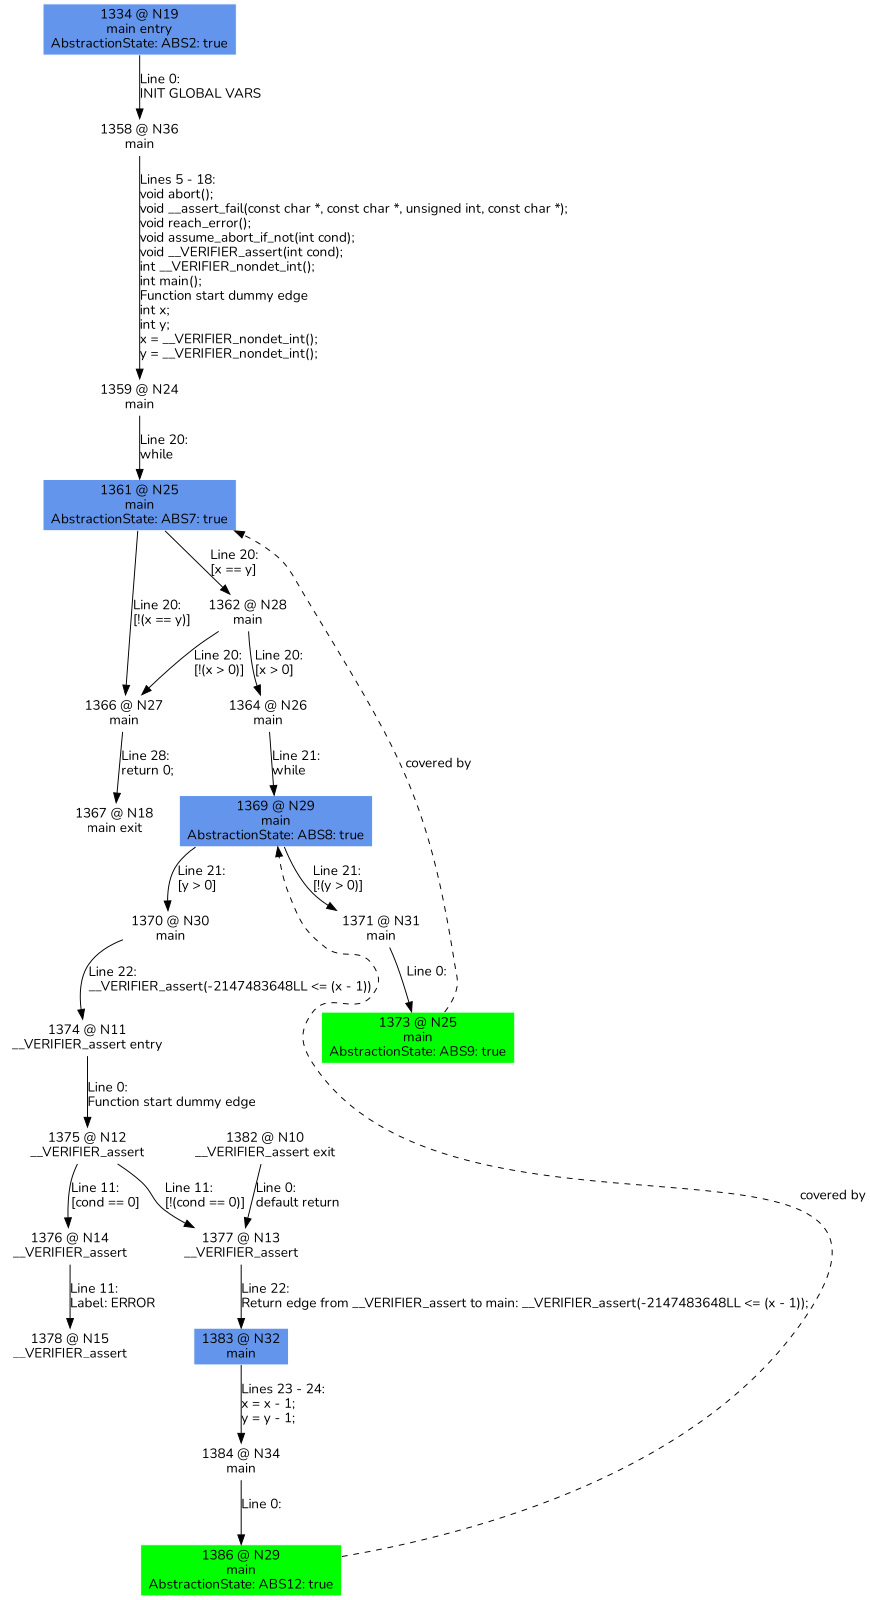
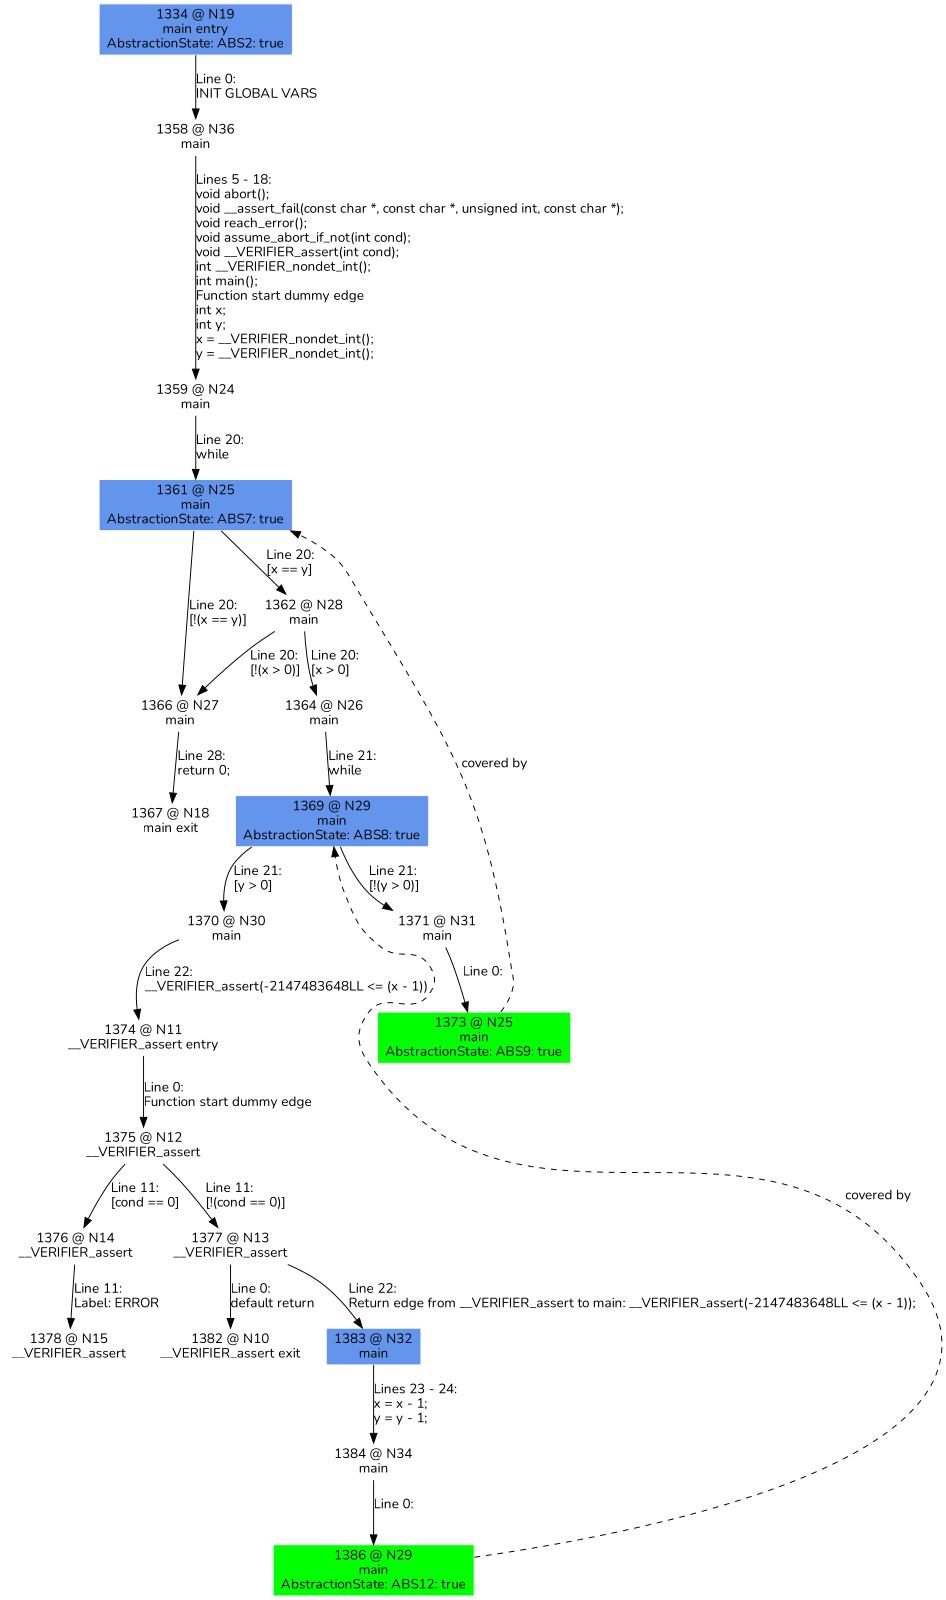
  digraph {
    fontname=Nunito
    node [color=white fontname=Nunito shape=box style=filled]
    edge [fontname=Nunito]
    n1 [fillcolor=cornflowerblue label="1334 @ N19\nmain entry\nAbstractionState: ABS2: true\n"]
    n2 [label="1358 @ N36\nmain\n"]
    n3 [label="1359 @ N24\nmain\n"]
    n4 [fillcolor=cornflowerblue label="1361 @ N25\nmain\nAbstractionState: ABS7: true\n"]
    n5 [label="1366 @ N27\nmain\n"]
    n6 [label="1362 @ N28\nmain\n"]
    n7 [label="1367 @ N18\nmain exit\n"]
    n8 [label="1364 @ N26\nmain\n"]
    n9 [fillcolor=cornflowerblue label="1369 @ N29\nmain\nAbstractionState: ABS8: true\n"]
    n10 [label="1371 @ N31\nmain\n"]
    n11 [label="1370 @ N30\nmain\n"]
    n12 [fillcolor=green label="1373 @ N25\nmain\nAbstractionState: ABS9: true\n"]
    n13 [label="1374 @ N11\n__VERIFIER_assert entry\n"]
    n14 [label="1375 @ N12\n__VERIFIER_assert\n"]
    n15 [label="1377 @ N13\n__VERIFIER_assert\n"]
    n16 [label="1376 @ N14\n__VERIFIER_assert\n"]
    n17 [label="1382 @ N10\n__VERIFIER_assert exit\n"]
    n18 [fillcolor=cornflowerblue label="1383 @ N32\nmain\n"]
    n19 [label="1378 @ N15\n__VERIFIER_assert\n"]
    n20 [label="1384 @ N34\nmain\n"]
    n21 [fillcolor=green label="1386 @ N29\nmain\nAbstractionState: ABS12: true\n"]
    n1 -> n2 [label="Line 0: \lINIT GLOBAL VARS\l"]
    n2 -> n3 [label="Lines 5 - 18: \lvoid abort();\lvoid __assert_fail(const char *, const char *, unsigned int, const char *);\lvoid reach_error();\lvoid assume_abort_if_not(int cond);\lvoid __VERIFIER_assert(int cond);\lint __VERIFIER_nondet_int();\lint main();\lFunction start dummy edge\lint x;\lint y;\lx = __VERIFIER_nondet_int();\ly = __VERIFIER_nondet_int();\l"]
    n3 -> n4 [label="Line 20: \lwhile\l"]
    n4 -> n5 [label="Line 20: \l[!(x == y)]\l"]
    n4 -> n6 [label="Line 20: \l[x == y]\l"]
    n5 -> n7 [label="Line 28: \lreturn 0;\l"]
    n6 -> n5 [label="Line 20: \l[!(x > 0)]\l"]
    n6 -> n8 [label="Line 20: \l[x > 0]\l"]
    n8 -> n9 [label="Line 21: \lwhile\l"]
    n9 -> n10 [label="Line 21: \l[!(y > 0)]\l"]
    n9 -> n11 [label="Line 21: \l[y > 0]\l"]
    n10 -> n12 [label="Line 0: \l\l"]
    n11 -> n13 [label="Line 22: \l__VERIFIER_assert(-2147483648LL <= (x - 1))\l"]
    n12 -> n4 [label="covered by" style=dashed weight=0]
    n13 -> n14 [label="Line 0: \lFunction start dummy edge\l"]
    n14 -> n15 [label="Line 11: \l[!(cond == 0)]\l"]
    n14 -> n16 [label="Line 11: \l[cond == 0]\l"]
-   n17 -> n15 [label="Line 0: \ldefault return\l"]
+   n15 -> n17 [label="Line 0: \ldefault return\l"]
    n15 -> n18 [label="Line 22: \lReturn edge from __VERIFIER_assert to main: __VERIFIER_assert(-2147483648LL <= (x - 1));\l"]
    n16 -> n19 [label="Line 11: \lLabel: ERROR\l"]
    n18 -> n20 [label="Lines 23 - 24: \lx = x - 1;\ly = y - 1;\l"]
    n20 -> n21 [label="Line 0: \l\l"]
    n21 -> n9 [label="covered by" style=dashed weight=0]
  }
